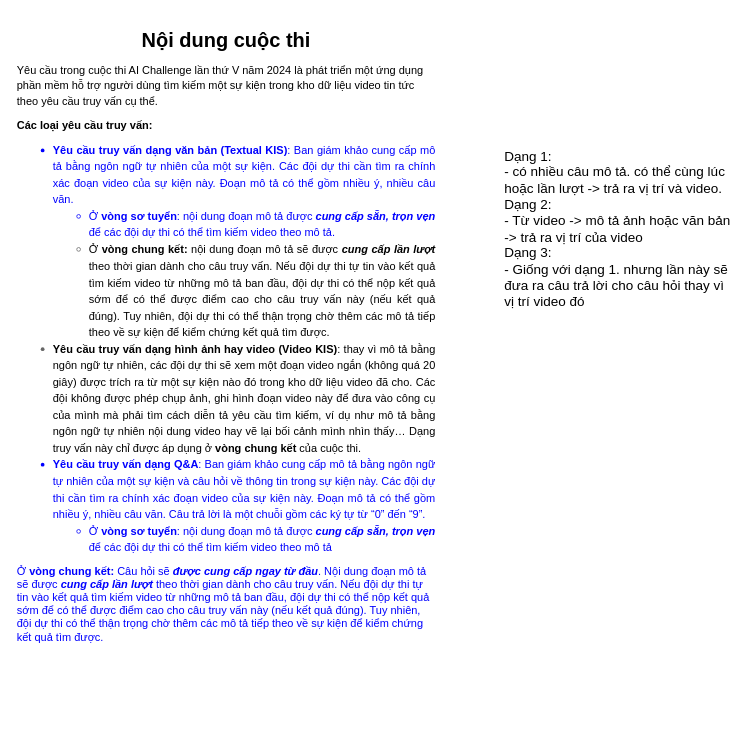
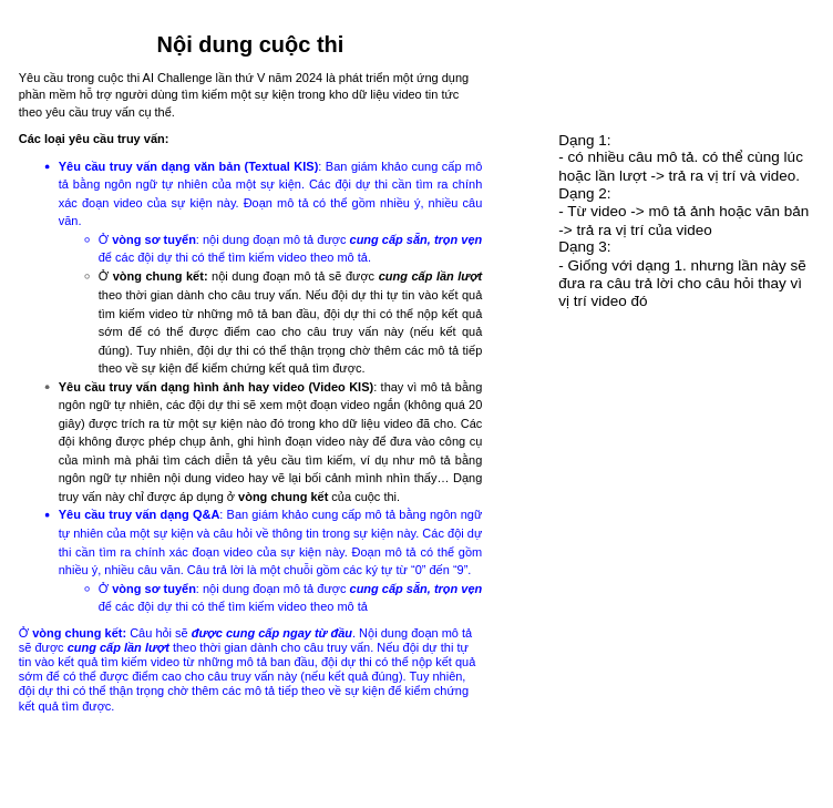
  <mxCell id="0" />
  <mxCell id="1" parent="0" />
  <mxCell id="2" value="&lt;b style=&quot;font-weight:normal;&quot; id=&quot;docs-internal-guid-2f229cfb-7fff-bcd9-1587-58c7b197e882&quot;&gt;&lt;h1 dir=&quot;ltr&quot; style=&quot;line-height:1.44;text-align: center;margin-top:5pt;margin-bottom:9pt;&quot;&gt;&lt;span style=&quot;font-size:20pt;font-family:Arial,sans-serif;color:#000000;background-color:transparent;font-weight:700;font-style:normal;font-variant:normal;text-decoration:none;vertical-align:baseline;white-space:pre;white-space:pre-wrap;&quot;&gt;Nội dung cuộc thi&lt;/span&gt;&lt;/h1&gt;&lt;p dir=&quot;ltr&quot; style=&quot;line-height:1.38;margin-top:0pt;margin-bottom:9pt;&quot;&gt;&lt;span style=&quot;font-size:11pt;font-family:Arial,sans-serif;color:#000000;background-color:transparent;font-weight:400;font-style:normal;font-variant:normal;text-decoration:none;vertical-align:baseline;white-space:pre;white-space:pre-wrap;&quot;&gt;Yêu cầu trong cuộc thi AI Challenge lần thứ V năm 2024 là phát triển một ứng dụng phần mềm hỗ trợ người dùng tìm kiếm một sự kiện trong kho dữ liệu video tin tức theo yêu cầu truy vấn cụ thể.&lt;/span&gt;&lt;/p&gt;&lt;p dir=&quot;ltr&quot; style=&quot;line-height:1.38;margin-top:0pt;margin-bottom:9pt;&quot;&gt;&lt;span style=&quot;font-size:11pt;font-family:Arial,sans-serif;color:#000000;background-color:transparent;font-weight:700;font-style:normal;font-variant:normal;text-decoration:none;vertical-align:baseline;white-space:pre;white-space:pre-wrap;&quot;&gt;Các loại yêu cầu truy vấn:&lt;/span&gt;&lt;/p&gt;&lt;ul style=&quot;margin-top:0;margin-bottom:0;padding-inline-start:48px;&quot;&gt;&lt;li dir=&quot;ltr&quot; style=&quot;list-style-type:disc;font-size:12pt;font-family:Arial,sans-serif;color:#0000ff;background-color:transparent;font-weight:400;font-style:normal;font-variant:normal;text-decoration:none;vertical-align:baseline;white-space:pre;&quot; aria-level=&quot;1&quot;&gt;&lt;p dir=&quot;ltr&quot; style=&quot;line-height:1.38;text-align: justify;margin-top:0pt;margin-bottom:0pt;&quot; role=&quot;presentation&quot;&gt;&lt;span style=&quot;font-size:11pt;font-family:Arial,sans-serif;color:#0000ff;background-color:transparent;font-weight:700;font-style:normal;font-variant:normal;text-decoration:none;vertical-align:baseline;white-space:pre;white-space:pre-wrap;&quot;&gt;Yêu cầu truy vấn dạng văn bản (Textual KIS)&lt;/span&gt;&lt;span style=&quot;font-size:11pt;font-family:Arial,sans-serif;color:#0000ff;background-color:transparent;font-weight:400;font-style:normal;font-variant:normal;text-decoration:none;vertical-align:baseline;white-space:pre;white-space:pre-wrap;&quot;&gt;: Ban giám khảo cung cấp mô tả bằng ngôn ngữ tự nhiên của một sự kiện. Các đội dự thi cần tìm ra chính xác đoạn video của sự kiện này. Đoạn mô tả có thể gồm nhiều ý, nhiều câu văn.&lt;/span&gt;&lt;/p&gt;&lt;/li&gt;&lt;ul style=&quot;margin-top:0;margin-bottom:0;padding-inline-start:48px;&quot;&gt;&lt;li dir=&quot;ltr&quot; style=&quot;list-style-type:circle;font-size:12pt;font-family:Arial,sans-serif;color:#0000ff;background-color:transparent;font-weight:400;font-style:normal;font-variant:normal;text-decoration:none;vertical-align:baseline;white-space:pre;&quot; aria-level=&quot;2&quot;&gt;&lt;p dir=&quot;ltr&quot; style=&quot;line-height:1.38;text-align: justify;margin-top:0pt;margin-bottom:0pt;&quot; role=&quot;presentation&quot;&gt;&lt;span style=&quot;font-size:11pt;font-family:Arial,sans-serif;color:#0000ff;background-color:transparent;font-weight:400;font-style:normal;font-variant:normal;text-decoration:none;vertical-align:baseline;white-space:pre;white-space:pre-wrap;&quot;&gt;Ở &lt;/span&gt;&lt;span style=&quot;font-size:11pt;font-family:Arial,sans-serif;color:#0000ff;background-color:transparent;font-weight:700;font-style:normal;font-variant:normal;text-decoration:none;vertical-align:baseline;white-space:pre;white-space:pre-wrap;&quot;&gt;vòng sơ tuyển&lt;/span&gt;&lt;span style=&quot;font-size:11pt;font-family:Arial,sans-serif;color:#0000ff;background-color:transparent;font-weight:400;font-style:normal;font-variant:normal;text-decoration:none;vertical-align:baseline;white-space:pre;white-space:pre-wrap;&quot;&gt;: nội dung đoạn mô tả được &lt;/span&gt;&lt;span style=&quot;font-size:11pt;font-family:Arial,sans-serif;color:#0000ff;background-color:transparent;font-weight:700;font-style:italic;font-variant:normal;text-decoration:none;vertical-align:baseline;white-space:pre;white-space:pre-wrap;&quot;&gt;cung cấp sẵn, trọn vẹn&lt;/span&gt;&lt;span style=&quot;font-size:11pt;font-family:Arial,sans-serif;color:#0000ff;background-color:transparent;font-weight:400;font-style:normal;font-variant:normal;text-decoration:none;vertical-align:baseline;white-space:pre;white-space:pre-wrap;&quot;&gt; để các đội dự thi có thể tìm kiếm video theo mô tả.&lt;/span&gt;&lt;/p&gt;&lt;/li&gt;&lt;li dir=&quot;ltr&quot; style=&quot;list-style-type:circle;font-size:12pt;font-family:Arial,sans-serif;color:#666666;background-color:transparent;font-weight:400;font-style:normal;font-variant:normal;text-decoration:none;vertical-align:baseline;white-space:pre;&quot; aria-level=&quot;2&quot;&gt;&lt;p dir=&quot;ltr&quot; style=&quot;line-height:1.38;text-align: justify;margin-top:0pt;margin-bottom:0pt;&quot; role=&quot;presentation&quot;&gt;&lt;span style=&quot;font-size:11pt;font-family:Arial,sans-serif;color:#000000;background-color:transparent;font-weight:400;font-style:normal;font-variant:normal;text-decoration:none;vertical-align:baseline;white-space:pre;white-space:pre-wrap;&quot;&gt;Ở &lt;/span&gt;&lt;span style=&quot;font-size:11pt;font-family:Arial,sans-serif;color:#000000;background-color:transparent;font-weight:700;font-style:normal;font-variant:normal;text-decoration:none;vertical-align:baseline;white-space:pre;white-space:pre-wrap;&quot;&gt;vòng chung kết:&lt;/span&gt;&lt;span style=&quot;font-size:11pt;font-family:Arial,sans-serif;color:#000000;background-color:transparent;font-weight:400;font-style:normal;font-variant:normal;text-decoration:none;vertical-align:baseline;white-space:pre;white-space:pre-wrap;&quot;&gt; nội dung đoạn mô tả sẽ được &lt;/span&gt;&lt;span style=&quot;font-size:11pt;font-family:Arial,sans-serif;color:#000000;background-color:transparent;font-weight:700;font-style:italic;font-variant:normal;text-decoration:none;vertical-align:baseline;white-space:pre;white-space:pre-wrap;&quot;&gt;cung cấp lần lượt&lt;/span&gt;&lt;span style=&quot;font-size:11pt;font-family:Arial,sans-serif;color:#000000;background-color:transparent;font-weight:400;font-style:normal;font-variant:normal;text-decoration:none;vertical-align:baseline;white-space:pre;white-space:pre-wrap;&quot;&gt; theo thời gian dành cho câu truy vấn. Nếu đội dự thi tự tin vào kết quả tìm kiếm video từ những mô tả ban đầu, đội dự thi có thể nộp kết quả sớm để có thể được điểm cao cho câu truy vấn này (nếu kết quả đúng). Tuy nhiên, đội dự thi có thể thận trọng chờ thêm các mô tả tiếp theo về sự kiện để kiểm chứng kết quả tìm được.&lt;/span&gt;&lt;/p&gt;&lt;/li&gt;&lt;/ul&gt;&lt;li dir=&quot;ltr&quot; style=&quot;list-style-type:disc;font-size:12pt;font-family:Arial,sans-serif;color:#666666;background-color:transparent;font-weight:400;font-style:normal;font-variant:normal;text-decoration:none;vertical-align:baseline;white-space:pre;&quot; aria-level=&quot;1&quot;&gt;&lt;p dir=&quot;ltr&quot; style=&quot;line-height:1.38;text-align: justify;margin-top:0pt;margin-bottom:0pt;&quot; role=&quot;presentation&quot;&gt;&lt;span style=&quot;font-size:11pt;font-family:Arial,sans-serif;color:#000000;background-color:transparent;font-weight:700;font-style:normal;font-variant:normal;text-decoration:none;vertical-align:baseline;white-space:pre;white-space:pre-wrap;&quot;&gt;Yêu cầu truy vấn dạng hình ảnh hay video (Video KIS)&lt;/span&gt;&lt;span style=&quot;font-size:11pt;font-family:Arial,sans-serif;color:#000000;background-color:transparent;font-weight:400;font-style:normal;font-variant:normal;text-decoration:none;vertical-align:baseline;white-space:pre;white-space:pre-wrap;&quot;&gt;: thay vì mô tả bằng ngôn ngữ tự nhiên, các đội dự thi sẽ xem một đoạn video ngắn (không quá 20 giây) được trích ra từ một sự kiện nào đó trong kho dữ liệu video đã cho. Các đội không được phép chụp ảnh, ghi hình đoạn video này để đưa vào công cụ của mình mà phải tìm cách diễn tả yêu cầu tìm kiếm, ví dụ như mô tả bằng ngôn ngữ tự nhiên nội dung video hay vẽ lại bối cảnh mình nhìn thấy… Dạng truy vấn này chỉ được áp dụng ở &lt;/span&gt;&lt;span style=&quot;font-size:11pt;font-family:Arial,sans-serif;color:#000000;background-color:transparent;font-weight:700;font-style:normal;font-variant:normal;text-decoration:none;vertical-align:baseline;white-space:pre;white-space:pre-wrap;&quot;&gt;vòng chung kết&lt;/span&gt;&lt;span style=&quot;font-size:11pt;font-family:Arial,sans-serif;color:#000000;background-color:transparent;font-weight:400;font-style:normal;font-variant:normal;text-decoration:none;vertical-align:baseline;white-space:pre;white-space:pre-wrap;&quot;&gt; của cuộc thi.&lt;/span&gt;&lt;/p&gt;&lt;/li&gt;&lt;li dir=&quot;ltr&quot; style=&quot;list-style-type:disc;font-size:12pt;font-family:Arial,sans-serif;color:#0000ff;background-color:transparent;font-weight:400;font-style:normal;font-variant:normal;text-decoration:none;vertical-align:baseline;white-space:pre;&quot; aria-level=&quot;1&quot;&gt;&lt;p dir=&quot;ltr&quot; style=&quot;line-height:1.38;text-align: justify;margin-top:0pt;margin-bottom:0pt;&quot; role=&quot;presentation&quot;&gt;&lt;span style=&quot;font-size:11pt;font-family:Arial,sans-serif;color:#0000ff;background-color:transparent;font-weight:700;font-style:normal;font-variant:normal;text-decoration:none;vertical-align:baseline;white-space:pre;white-space:pre-wrap;&quot;&gt;Yêu cầu truy vấn dạng Q&amp;amp;A&lt;/span&gt;&lt;span style=&quot;font-size:11pt;font-family:Arial,sans-serif;color:#0000ff;background-color:transparent;font-weight:400;font-style:normal;font-variant:normal;text-decoration:none;vertical-align:baseline;white-space:pre;white-space:pre-wrap;&quot;&gt;: Ban giám khảo cung cấp mô tả bằng ngôn ngữ tự nhiên của một sự kiện và câu hỏi về thông tin trong sự kiện này. Các đội dự thi cần tìm ra chính xác đoạn video của sự kiện này. Đoạn mô tả có thể gồm nhiều ý, nhiều câu văn. Câu trả lời là một chuỗi gồm các ký tự từ “0” đến “9”.&lt;/span&gt;&lt;/p&gt;&lt;/li&gt;&lt;ul style=&quot;margin-top:0;margin-bottom:0;padding-inline-start:48px;&quot;&gt;&lt;li dir=&quot;ltr&quot; style=&quot;list-style-type:circle;font-size:12pt;font-family:Arial,sans-serif;color:#0000ff;background-color:transparent;font-weight:400;font-style:normal;font-variant:normal;text-decoration:none;vertical-align:baseline;white-space:pre;&quot; aria-level=&quot;2&quot;&gt;&lt;p dir=&quot;ltr&quot; style=&quot;line-height:1.38;text-align: justify;margin-top:0pt;margin-bottom:9pt;&quot; role=&quot;presentation&quot;&gt;&lt;span style=&quot;font-size:11pt;font-family:Arial,sans-serif;color:#0000ff;background-color:transparent;font-weight:400;font-style:normal;font-variant:normal;text-decoration:none;vertical-align:baseline;white-space:pre;white-space:pre-wrap;&quot;&gt;Ở &lt;/span&gt;&lt;span style=&quot;font-size:11pt;font-family:Arial,sans-serif;color:#0000ff;background-color:transparent;font-weight:700;font-style:normal;font-variant:normal;text-decoration:none;vertical-align:baseline;white-space:pre;white-space:pre-wrap;&quot;&gt;vòng sơ tuyển&lt;/span&gt;&lt;span style=&quot;font-size:11pt;font-family:Arial,sans-serif;color:#0000ff;background-color:transparent;font-weight:400;font-style:normal;font-variant:normal;text-decoration:none;vertical-align:baseline;white-space:pre;white-space:pre-wrap;&quot;&gt;: nội dung đoạn mô tả được &lt;/span&gt;&lt;span style=&quot;font-size:11pt;font-family:Arial,sans-serif;color:#0000ff;background-color:transparent;font-weight:700;font-style:italic;font-variant:normal;text-decoration:none;vertical-align:baseline;white-space:pre;white-space:pre-wrap;&quot;&gt;cung cấp sẵn, trọn vẹn&lt;/span&gt;&lt;span style=&quot;font-size:11pt;font-family:Arial,sans-serif;color:#0000ff;background-color:transparent;font-weight:400;font-style:normal;font-variant:normal;text-decoration:none;vertical-align:baseline;white-space:pre;white-space:pre-wrap;&quot;&gt; để các đội dự thi có thể tìm kiếm video theo mô tả&lt;/span&gt;&lt;/p&gt;&lt;/li&gt;&lt;/ul&gt;&lt;/ul&gt;&lt;span style=&quot;font-size:11pt;font-family:Arial,sans-serif;color:#0000ff;background-color:transparent;font-weight:400;font-style:normal;font-variant:normal;text-decoration:none;vertical-align:baseline;white-space:pre;white-space:pre-wrap;&quot;&gt;Ở &lt;/span&gt;&lt;span style=&quot;font-size:11pt;font-family:Arial,sans-serif;color:#0000ff;background-color:transparent;font-weight:700;font-style:normal;font-variant:normal;text-decoration:none;vertical-align:baseline;white-space:pre;white-space:pre-wrap;&quot;&gt;vòng chung kết:&lt;/span&gt;&lt;span style=&quot;font-size:11pt;font-family:Arial,sans-serif;color:#0000ff;background-color:transparent;font-weight:400;font-style:normal;font-variant:normal;text-decoration:none;vertical-align:baseline;white-space:pre;white-space:pre-wrap;&quot;&gt; Câu hỏi sẽ &lt;/span&gt;&lt;span style=&quot;font-size:11pt;font-family:Arial,sans-serif;color:#0000ff;background-color:transparent;font-weight:700;font-style:italic;font-variant:normal;text-decoration:none;vertical-align:baseline;white-space:pre;white-space:pre-wrap;&quot;&gt;được cung cấp ngay từ đầu&lt;/span&gt;&lt;span style=&quot;font-size:11pt;font-family:Arial,sans-serif;color:#0000ff;background-color:transparent;font-weight:400;font-style:normal;font-variant:normal;text-decoration:none;vertical-align:baseline;white-space:pre;white-space:pre-wrap;&quot;&gt;. Nội dung đoạn mô tả sẽ được &lt;/span&gt;&lt;span style=&quot;font-size:11pt;font-family:Arial,sans-serif;color:#0000ff;background-color:transparent;font-weight:700;font-style:italic;font-variant:normal;text-decoration:none;vertical-align:baseline;white-space:pre;white-space:pre-wrap;&quot;&gt;cung cấp lần lượt&lt;/span&gt;&lt;span style=&quot;font-size:11pt;font-family:Arial,sans-serif;color:#0000ff;background-color:transparent;font-weight:400;font-style:normal;font-variant:normal;text-decoration:none;vertical-align:baseline;white-space:pre;white-space:pre-wrap;&quot;&gt; theo thời gian dành cho câu truy vấn. Nếu đội dự thi tự tin vào kết quả tìm kiếm video từ những mô tả ban đầu, đội dự thi có thể nộp kết quả sớm để có thể được điểm cao cho câu truy vấn này (nếu kết quả đúng). Tuy nhiên, đội dự thi có thể thận trọng chờ thêm các mô tả tiếp theo về sự kiện để kiểm chứng kết quả tìm được.&lt;/span&gt;&lt;/b&gt;" style="text;whiteSpace=wrap;html=1;" vertex="1" parent="1"><mxGeometry x="20" y="20" width="560" height="930" as="geometry" /></mxCell>
- <mxCell id="3" value="Dạng 1:&lt;div&gt;- có nhiều câu mô tả. có thể cùng lúc hoặc lần lượt -&amp;gt;&lt;span style=&quot;background-color: initial;&quot;&gt;&amp;nbsp;trả ra vị trí và video.&lt;/span&gt;&lt;/div&gt;&lt;div&gt;&lt;span style=&quot;background-color: initial;&quot;&gt;Dạng 2:&lt;/span&gt;&lt;/div&gt;&lt;div&gt;&lt;span style=&quot;background-color: initial;&quot;&gt;- Từ video -&amp;gt; mô tả ảnh hoặc văn bản -&amp;gt; trả ra vị trí của video&lt;/span&gt;&lt;/div&gt;&lt;div&gt;&lt;span style=&quot;background-color: initial;&quot;&gt;Dạng 3:&lt;/span&gt;&lt;/div&gt;&lt;div&gt;&lt;span style=&quot;background-color: initial;&quot;&gt;- Giống với dạng 1. nhưng lần này sẽ đưa ra câu trả lời cho câu hỏi thay vì vị trí video đó&lt;/span&gt;&lt;/div&gt;" style="text;html=1;align=left;verticalAlign=middle;whiteSpace=wrap;rounded=0;fontSize=18;" vertex="1" parent="1"><mxGeometry x="670" y="210" width="310" height="190" as="geometry" /></mxCell>
+ <mxCell id="3" value="Dạng 1:&lt;div&gt;- có nhiều câu mô tả. có thể cùng lúc hoặc lần lượt -&amp;gt;&lt;span style=&quot;background-color: initial;&quot;&gt;&amp;nbsp;trả ra vị trí và video.&lt;/span&gt;&lt;/div&gt;&lt;div&gt;&lt;span style=&quot;background-color: initial;&quot;&gt;Dạng 2:&lt;/span&gt;&lt;/div&gt;&lt;div&gt;&lt;span style=&quot;background-color: initial;&quot;&gt;- Từ video -&amp;gt; mô tả ảnh hoặc văn bản -&amp;gt; trả ra vị trí của video&lt;/span&gt;&lt;/div&gt;&lt;div&gt;&lt;span style=&quot;background-color: initial;&quot;&gt;Dạng 3:&lt;/span&gt;&lt;/div&gt;&lt;div&gt;&lt;span style=&quot;background-color: initial;&quot;&gt;- Giống với dạng 1. nhưng lần này sẽ đưa ra câu trả lời cho câu hỏi thay vì vị trí video đó&lt;/span&gt;&lt;/div&gt;" style="text;html=1;align=left;verticalAlign=middle;whiteSpace=wrap;rounded=0;fontSize=18;" vertex="1" parent="1"><mxGeometry x="670" y="170" width="310" height="190" as="geometry" /></mxCell>
